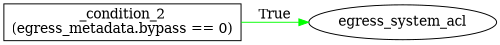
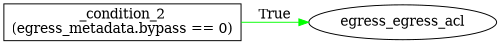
  digraph {
    rankdir=LR
    n1 [label="_condition_2\n(egress_metadata.bypass == 0)" shape=box]
-   egress_system_acl
+   egress_system_acl [label=egress_egress_acl]
    n1 -> egress_system_acl [color=green label=True]
  }
